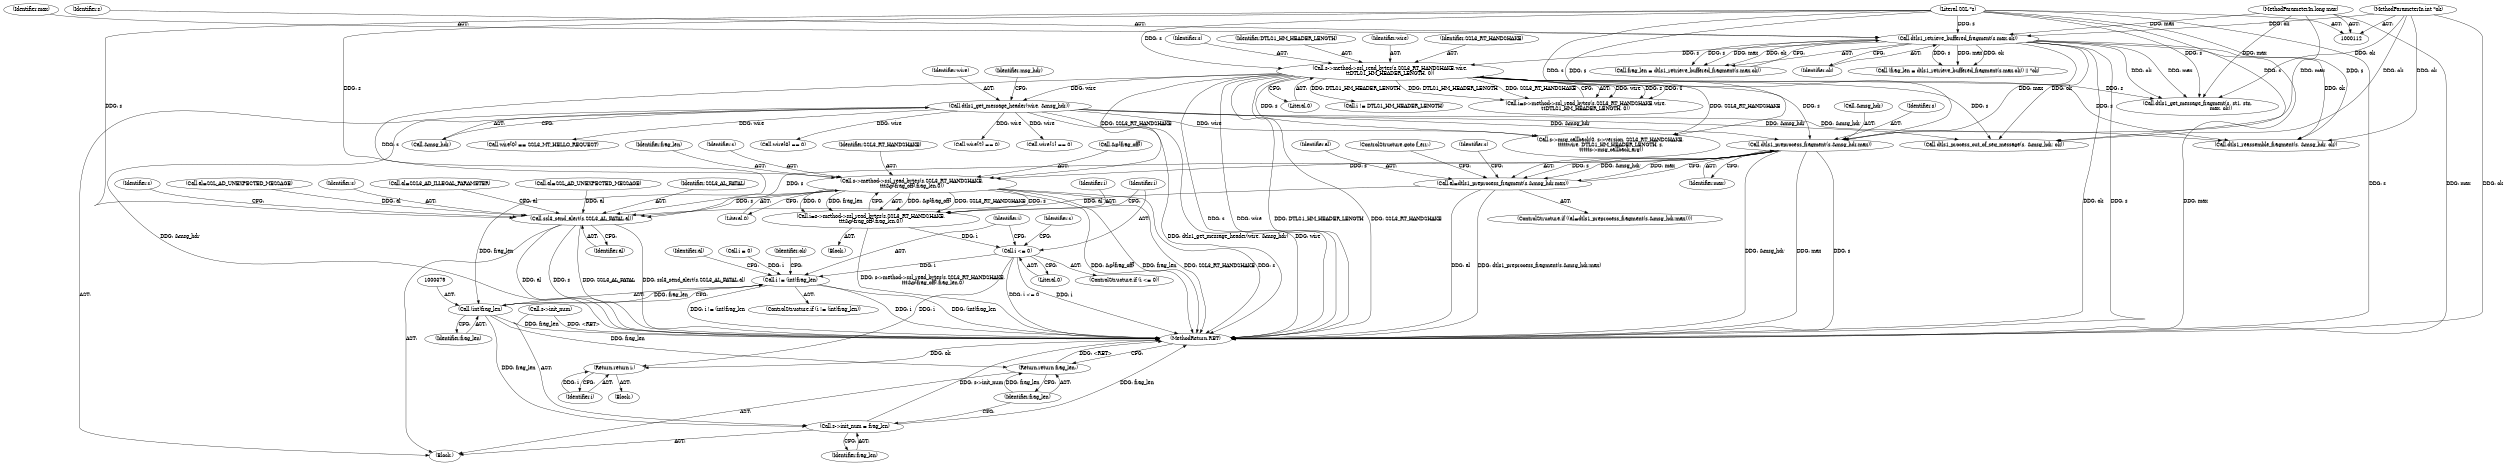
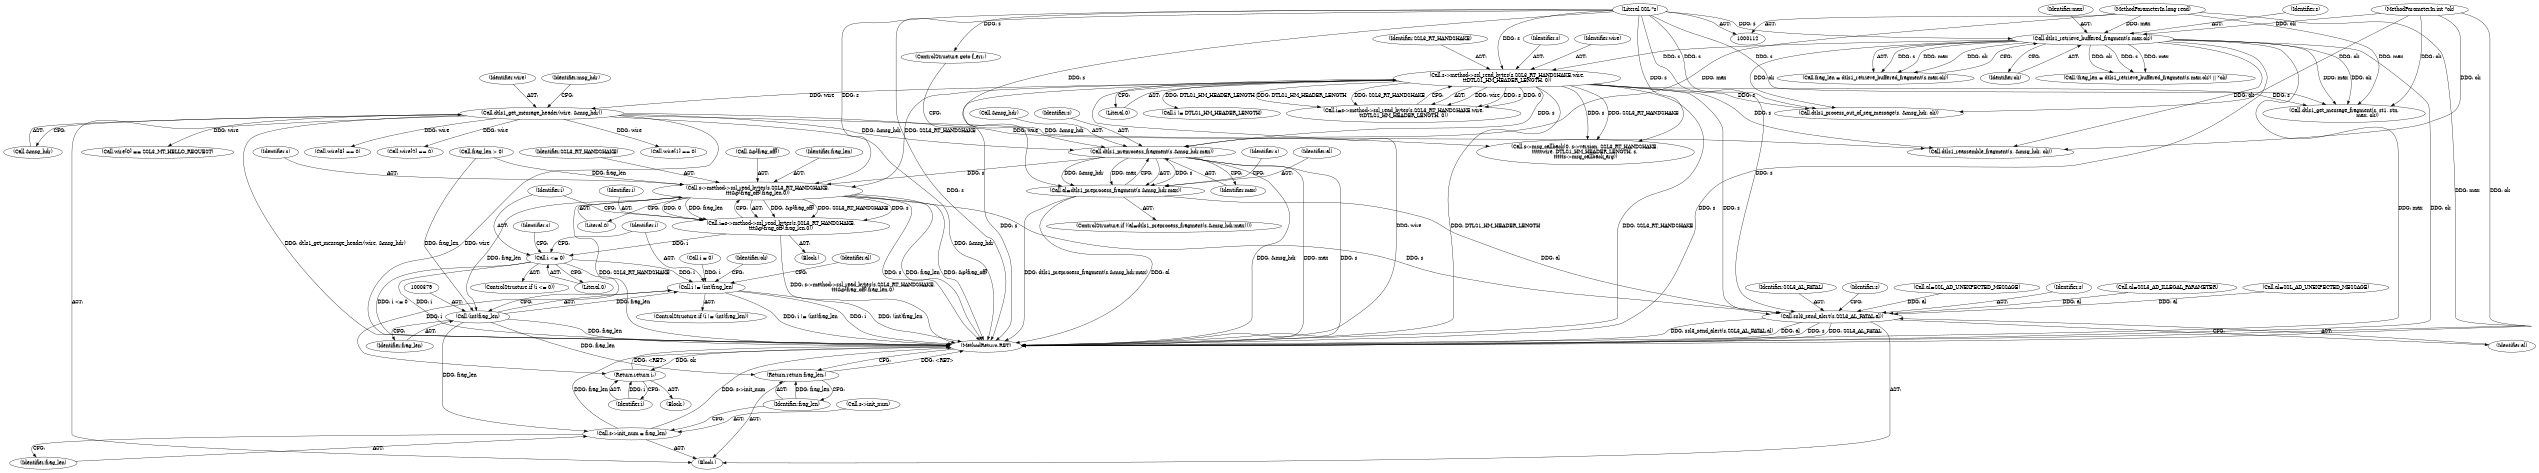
  digraph {
    n1 [label="(Call,dtls1_preprocess_fragment(s,&msg_hdr,max))"]
    n2 [label="(Call,al=dtls1_preprocess_fragment(s,&msg_hdr,max))"]
    n3 [label="(Call,ssl3_send_alert(s,SSL3_AL_FATAL,al))"]
    n4 [label="(Call,s->method->ssl_read_bytes(s,SSL3_RT_HANDSHAKE,\n\t\t\t&p[frag_off],frag_len,0))"]
    n5 [label="(MethodReturn,RET)"]
    n6 [label="(Identifier,max)"]
    n7 [label="(ControlStructure,if ((al=dtls1_preprocess_fragment(s,&msg_hdr,max))))"]
    n8 [label="(Block,)"]
    n9 [label="(Identifier,al)"]
    n10 [label="(Call,i=s->method->ssl_read_bytes(s,SSL3_RT_HANDSHAKE,\n\t\t\t&p[frag_off],frag_len,0))"]
    n11 [label="(Call,(int)frag_len)"]
    n12 [label="(Literal,0)"]
    n13 [label="(Return,return i;)"]
    n14 [label="(Return,return frag_len;)"]
    n15 [label="(Call,s->method->ssl_read_bytes(s,SSL3_RT_HANDSHAKE,wire,\n\t\tDTLS1_HM_HEADER_LENGTH, 0))"]
    n16 [label="(Call,dtls1_get_message_header(wire, &msg_hdr))"]
    n17 [label="(Literal,0)"]
    n18 [label="(Call,i != DTLS1_HM_HEADER_LENGTH)"]
    n19 [label="(Call,i=s->method->ssl_read_bytes(s,SSL3_RT_HANDSHAKE,wire,\n\t\tDTLS1_HM_HEADER_LENGTH, 0))"]
    n20 [label="(Call,dtls1_reassemble_fragment(s, &msg_hdr, ok))"]
    n21 [label="(Call,s->msg_callback(0, s->version, SSL3_RT_HANDSHAKE, \n\t\t\t\t\twire, DTLS1_HM_HEADER_LENGTH, s, \n\t\t\t\t\ts->msg_callback_arg))"]
    n22 [label="(Call,dtls1_process_out_of_seq_message(s, &msg_hdr, ok))"]
    n23 [label="(Call,dtls1_get_message_fragment(s, st1, stn,\n                               max, ok))"]
    n24 [label="(Call,&msg_hdr)"]
    n25 [label="(Call,wire[0] == SSL3_MT_HELLO_REQUEST)"]
    n26 [label="(Call,wire[3] == 0)"]
    n27 [label="(Call,wire[2] == 0)"]
    n28 [label="(Call,wire[1] == 0)"]
    n29 [label="(Call,dtls1_retrieve_buffered_fragment(s,max,ok))"]
    n30 [label="(Call,frag_len = dtls1_retrieve_buffered_fragment(s,max,ok))"]
    n31 [label="(Identifier,ok)"]
    n32 [label="(Call,(frag_len = dtls1_retrieve_buffered_fragment(s,max,ok)) || *ok)"]
    n33 [label="(Literal,SSL *s)"]
    1000112
-   n35 [label="(MethodParameterIn,long max)"]
+   n35 [label="(MethodParameterIn,long read)"]
    n36 [label="(MethodParameterIn,int *ok)"]
    n37 [label="(Call,i <= 0)"]
    n38 [label="(Block,)"]
    n39 [label="(Call,i != (int)frag_len)"]
    n40 [label="(Call,s->init_num = frag_len)"]
    n41 [label="(Identifier,frag_len)"]
    n42 [label="(ControlStructure,if (i <= 0))"]
    n43 [label="(Literal,0)"]
    n44 [label="(Block,)"]
    n45 [label="(Identifier,i)"]
    n46 [label="(ControlStructure,if (i != (int)frag_len))"]
    n47 [label="(Identifier,frag_len)"]
    n48 [label="(Identifier,frag_len)"]
    n49 [label="(Identifier,wire)"]
+   n50 [label="(Call,frag_len > 0)"]
    n51 [label="(Identifier,i)"]
    n52 [label="(Identifier,i)"]
    n53 [label="(Identifier,i)"]
    n54 [label="(Identifier,msg_hdr)"]
    n55 [label="(Identifier,SSL3_AL_FATAL)"]
    n56 [label="(ControlStructure,goto f_err;)"]
    n57 [label="(Identifier,al)"]
    n58 [label="(Call,&msg_hdr)"]
    n59 [label="(Identifier,s)"]
    n60 [label="(Identifier,wire)"]
    n61 [label="(Identifier,s)"]
    n62 [label="(Identifier,s)"]
    n63 [label="(Identifier,SSL3_RT_HANDSHAKE)"]
    n64 [label="(Call,s->init_num)"]
    n65 [label="(Identifier,al)"]
    n66 [label="(Call,al=SSL_AD_UNEXPECTED_MESSAGE)"]
    n67 [label="(Identifier,s)"]
    n68 [label="(Identifier,s)"]
    n69 [label="(Call,i = 0)"]
    n70 [label="(Identifier,ok)"]
    n71 [label="(Call,&p[frag_off])"]
    n72 [label="(Identifier,SSL3_RT_HANDSHAKE)"]
    n73 [label="(Identifier,s)"]
    n74 [label="(Identifier,s)"]
    n75 [label="(Identifier,frag_len)"]
    n76 [label="(Identifier,max)"]
    n77 [label="(Call,al=SSL3_AD_ILLEGAL_PARAMETER)"]
    n78 [label="(Identifier,s)"]
    n79 [label="(Call,al=SSL_AD_UNEXPECTED_MESSAGE)"]
-   n80 [label="(Identifier,DTLS1_HM_HEADER_LENGTH)"]
    1000379
    n1 -> n2 [label="AST: "]
    n1 -> n2 [label="DDG: s"]
    n1 -> n2 [label="DDG: &msg_hdr"]
    n1 -> n2 [label="DDG: max"]
-   n1 -> n3 [label="DDG: s"]
    n1 -> n4 [label="DDG: s"]
    n1 -> n5 [label="DDG: &msg_hdr"]
    n1 -> n5 [label="DDG: max"]
    n1 -> n5 [label="DDG: s"]
    n1 -> n6 [label="CFG: "]
    n2 -> n1 [label="CFG: "]
    n2 -> n3 [label="DDG: al"]
    n2 -> n5 [label="DDG: al"]
    n2 -> n5 [label="DDG: dtls1_preprocess_fragment(s,&msg_hdr,max)"]
    n2 -> n7 [label="AST: "]
    n3 -> n5 [label="DDG: ssl3_send_alert(s,SSL3_AL_FATAL,al)"]
    n3 -> n5 [label="DDG: al"]
    n3 -> n5 [label="DDG: s"]
    n3 -> n5 [label="DDG: SSL3_AL_FATAL"]
    n3 -> n8 [label="AST: "]
    n3 -> n9 [label="CFG: "]
    n4 -> n3 [label="DDG: s"]
    n4 -> n5 [label="DDG: &p[frag_off]"]
    n4 -> n5 [label="DDG: frag_len"]
    n4 -> n5 [label="DDG: SSL3_RT_HANDSHAKE"]
    n4 -> n5 [label="DDG: s"]
    n4 -> n10 [label="AST: "]
    n4 -> n10 [label="DDG: &p[frag_off]"]
    n4 -> n10 [label="DDG: SSL3_RT_HANDSHAKE"]
    n4 -> n10 [label="DDG: s"]
    n4 -> n10 [label="DDG: 0"]
    n4 -> n10 [label="DDG: frag_len"]
    n4 -> n11 [label="DDG: frag_len"]
    n4 -> n12 [label="CFG: "]
    n5 -> n13 [label="DDG: ok"]
    n5 -> n14 [label="CFG: "]
    n6 -> n1 [label="AST: "]
    n9 -> n3 [label="AST: "]
    n10 -> n4 [label="CFG: "]
    n10 -> n5 [label="DDG: s->method->ssl_read_bytes(s,SSL3_RT_HANDSHAKE,\n\t\t\t&p[frag_off],frag_len,0)"]
    n10 -> n37 [label="DDG: i"]
    n10 -> n38 [label="AST: "]
    n11 -> n5 [label="DDG: frag_len"]
    n11 -> n14 [label="DDG: frag_len"]
    n11 -> n39 [label="AST: "]
    n11 -> n39 [label="DDG: frag_len"]
    n11 -> n40 [label="DDG: frag_len"]
    n11 -> n41 [label="CFG: "]
    n12 -> n4 [label="AST: "]
-   n64 -> n5 [label="DDG: <RET>"]
+   n13 -> n5 [label="DDG: <RET>"]
    n13 -> n44 [label="AST: "]
    n13 -> n45 [label="CFG: "]
    n14 -> n5 [label="DDG: <RET>"]
    n14 -> n8 [label="AST: "]
    n14 -> n48 [label="CFG: "]
    n15 -> n1 [label="DDG: s"]
    n15 -> n3 [label="DDG: s"]
    n15 -> n4 [label="DDG: SSL3_RT_HANDSHAKE"]
    n15 -> n5 [label="DDG: s"]
    n15 -> n5 [label="DDG: wire"]
    n15 -> n5 [label="DDG: DTLS1_HM_HEADER_LENGTH"]
    n15 -> n5 [label="DDG: SSL3_RT_HANDSHAKE"]
    n15 -> n16 [label="DDG: wire"]
    n15 -> n17 [label="CFG: "]
    n15 -> n18 [label="DDG: DTLS1_HM_HEADER_LENGTH"]
    n15 -> n19 [label="AST: "]
    n15 -> n19 [label="DDG: wire"]
    n15 -> n19 [label="DDG: s"]
    n15 -> n19 [label="DDG: 0"]
    n15 -> n19 [label="DDG: DTLS1_HM_HEADER_LENGTH"]
    n15 -> n19 [label="DDG: SSL3_RT_HANDSHAKE"]
    n15 -> n20 [label="DDG: s"]
    n15 -> n21 [label="DDG: SSL3_RT_HANDSHAKE"]
    n15 -> n21 [label="DDG: s"]
    n15 -> n22 [label="DDG: s"]
    n15 -> n23 [label="DDG: s"]
    n16 -> n1 [label="DDG: &msg_hdr"]
    n16 -> n5 [label="DDG: wire"]
    n16 -> n5 [label="DDG: &msg_hdr"]
    n16 -> n5 [label="DDG: dtls1_get_message_header(wire, &msg_hdr)"]
    n16 -> n8 [label="AST: "]
    n16 -> n20 [label="DDG: &msg_hdr"]
    n16 -> n21 [label="DDG: wire"]
-   n16 -> n22 [label="DDG: &msg_hdr"]
    n16 -> n24 [label="CFG: "]
    n16 -> n25 [label="DDG: wire"]
    n16 -> n26 [label="DDG: wire"]
    n16 -> n27 [label="DDG: wire"]
    n16 -> n28 [label="DDG: wire"]
    n17 -> n15 [label="AST: "]
    n19 -> n15 [label="CFG: "]
    n24 -> n16 [label="AST: "]
-   n29 -> n1 [label="DDG: max"]
    n29 -> n5 [label="DDG: max"]
    n29 -> n5 [label="DDG: ok"]
    n29 -> n5 [label="DDG: s"]
    n29 -> n15 [label="DDG: s"]
    n29 -> n20 [label="DDG: ok"]
    n29 -> n22 [label="DDG: ok"]
    n29 -> n23 [label="DDG: max"]
    n29 -> n23 [label="DDG: ok"]
    n29 -> n30 [label="AST: "]
    n29 -> n30 [label="DDG: s"]
    n29 -> n30 [label="DDG: max"]
    n29 -> n30 [label="DDG: ok"]
    n29 -> n31 [label="CFG: "]
    n29 -> n32 [label="DDG: s"]
    n29 -> n32 [label="DDG: max"]
    n29 -> n32 [label="DDG: ok"]
    n30 -> n29 [label="CFG: "]
    n31 -> n29 [label="AST: "]
    n33 -> n1 [label="DDG: s"]
    n33 -> n3 [label="DDG: s"]
    n33 -> n4 [label="DDG: s"]
    n33 -> n5 [label="DDG: s"]
    n33 -> n15 [label="DDG: s"]
-   n33 -> n20 [label="DDG: s"]
+   n33 -> n56 [label="DDG: s"]
    n33 -> n21 [label="DDG: s"]
    n33 -> n22 [label="DDG: s"]
    n33 -> n23 [label="DDG: s"]
    n33 -> n29 [label="DDG: s"]
    n33 -> 1000112 [label="AST: "]
    n35 -> n1 [label="DDG: max"]
    n35 -> n5 [label="DDG: max"]
    n35 -> n23 [label="DDG: max"]
    n35 -> n29 [label="DDG: max"]
    n35 -> 1000112 [label="AST: "]
    n36 -> n5 [label="DDG: ok"]
    n36 -> n20 [label="DDG: ok"]
    n36 -> n22 [label="DDG: ok"]
    n36 -> n23 [label="DDG: ok"]
    n36 -> n29 [label="DDG: ok"]
-   n36 -> 1000112 [label="AST: "]
    n37 -> n5 [label="DDG: i <= 0"]
    n37 -> n5 [label="DDG: i"]
    n37 -> n13 [label="DDG: i"]
    n37 -> n39 [label="DDG: i"]
    n37 -> n42 [label="AST: "]
    n37 -> n43 [label="CFG: "]
    n39 -> n5 [label="DDG: i != (int)frag_len"]
    n39 -> n5 [label="DDG: i"]
    n39 -> n5 [label="DDG: (int)frag_len"]
    n39 -> n11 [label="CFG: "]
    n39 -> n46 [label="AST: "]
    n40 -> n5 [label="DDG: frag_len"]
    n40 -> n5 [label="DDG: s->init_num"]
    n40 -> n8 [label="AST: "]
    n40 -> n47 [label="CFG: "]
    n41 -> n11 [label="AST: "]
    n43 -> n37 [label="AST: "]
    n45 -> n13 [label="AST: "]
    n45 -> n13 [label="DDG: i"]
    n47 -> n40 [label="AST: "]
    n48 -> n14 [label="AST: "]
    n48 -> n14 [label="DDG: frag_len"]
    n48 -> n40 [label="CFG: "]
    n49 -> n16 [label="AST: "]
+   n50 -> n4 [label="DDG: frag_len"]
+   n50 -> n11 [label="DDG: frag_len"]
    n51 -> n10 [label="AST: "]
    n52 -> n10 [label="CFG: "]
    n52 -> n37 [label="AST: "]
    n53 -> n37 [label="CFG: "]
    n53 -> n39 [label="AST: "]
    n54 -> n16 [label="CFG: "]
    n55 -> n3 [label="AST: "]
    n56 -> n2 [label="CFG: "]
    n57 -> n39 [label="CFG: "]
    n58 -> n1 [label="AST: "]
    n59 -> n2 [label="CFG: "]
    n60 -> n15 [label="AST: "]
    n61 -> n4 [label="AST: "]
    n62 -> n3 [label="CFG: "]
    n63 -> n4 [label="AST: "]
    n64 -> n40 [label="AST: "]
    n65 -> n2 [label="AST: "]
    n66 -> n3 [label="DDG: al"]
    n67 -> n37 [label="CFG: "]
    n68 -> n29 [label="AST: "]
    n69 -> n39 [label="DDG: i"]
    n70 -> n39 [label="CFG: "]
    n71 -> n4 [label="AST: "]
    n72 -> n15 [label="AST: "]
    n73 -> n3 [label="AST: "]
    n74 -> n15 [label="AST: "]
    n75 -> n4 [label="AST: "]
    n76 -> n29 [label="AST: "]
-   n77 -> n3 [label="CFG: al"]
+   n77 -> n3 [label="DDG: al"]
    n78 -> n1 [label="AST: "]
    n79 -> n3 [label="DDG: al"]
-   n80 -> n15 [label="AST: "]
    1000379 -> n11 [label="AST: "]
  }
